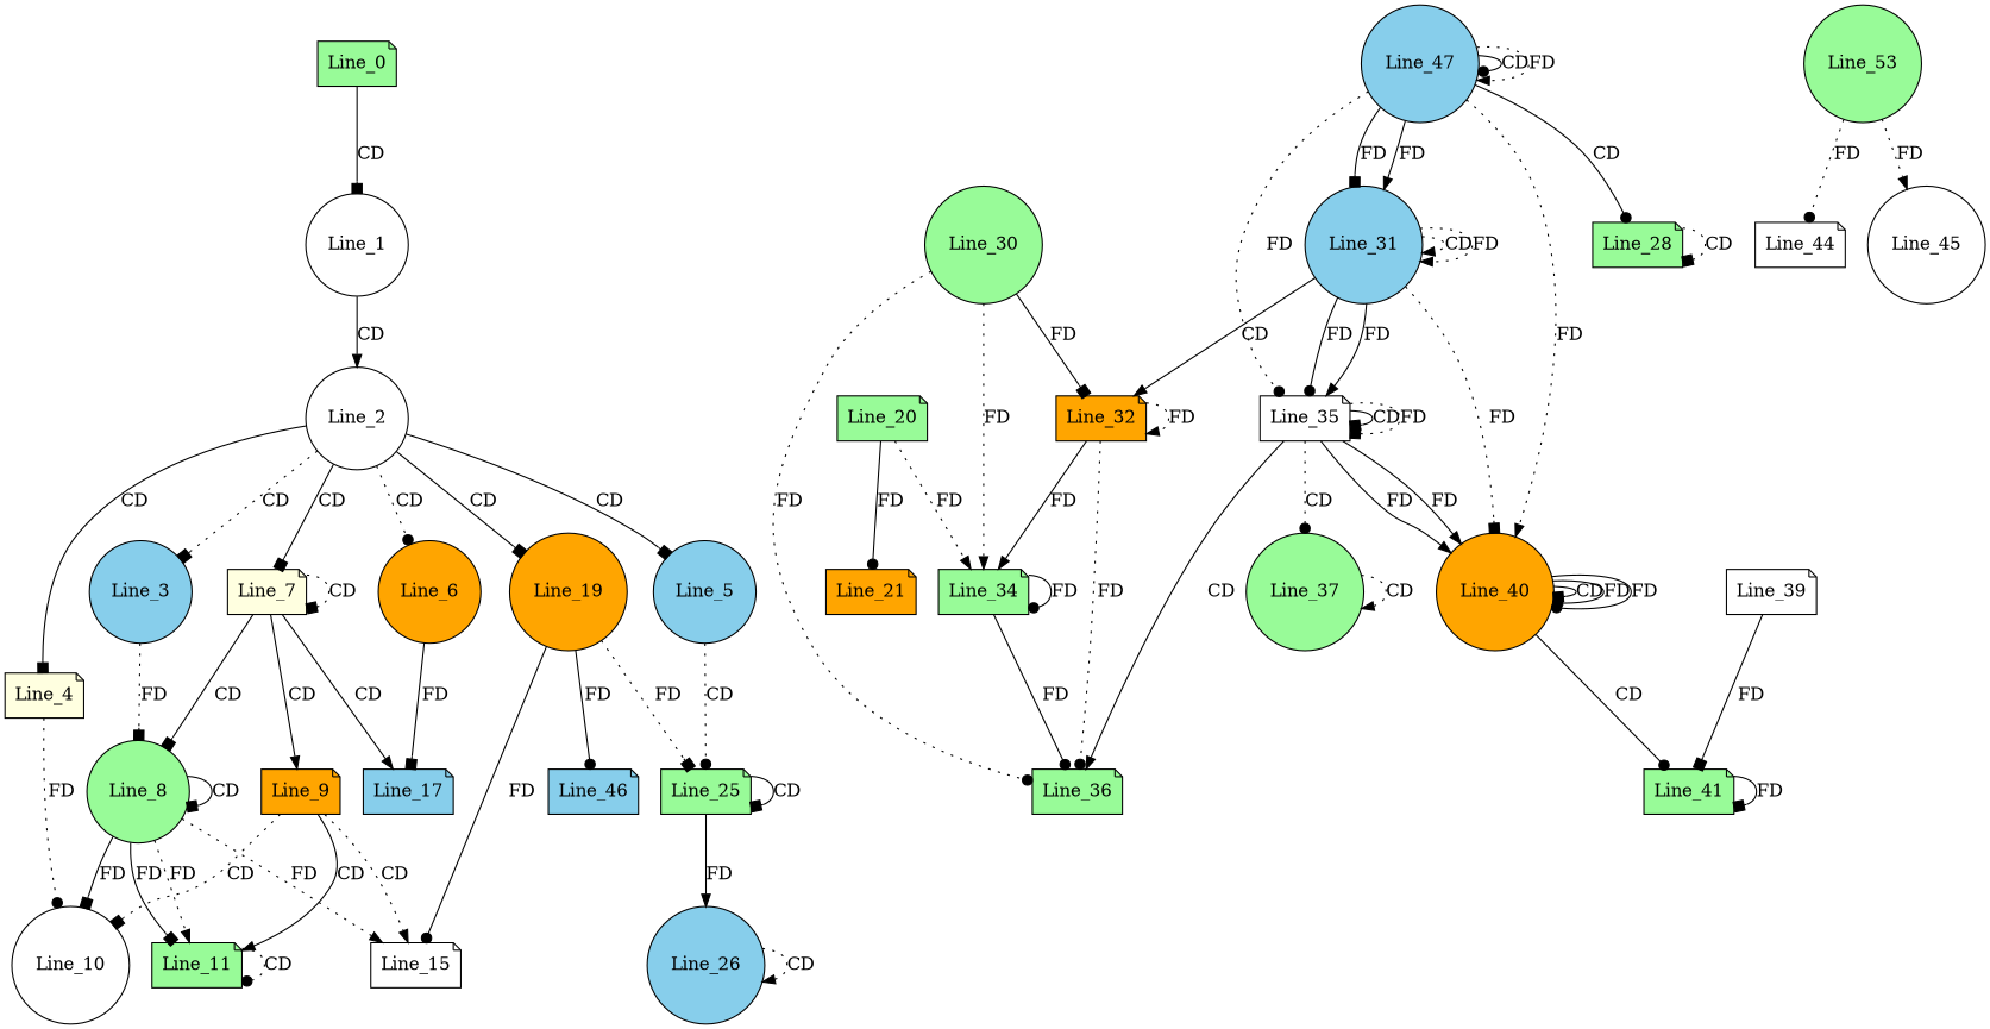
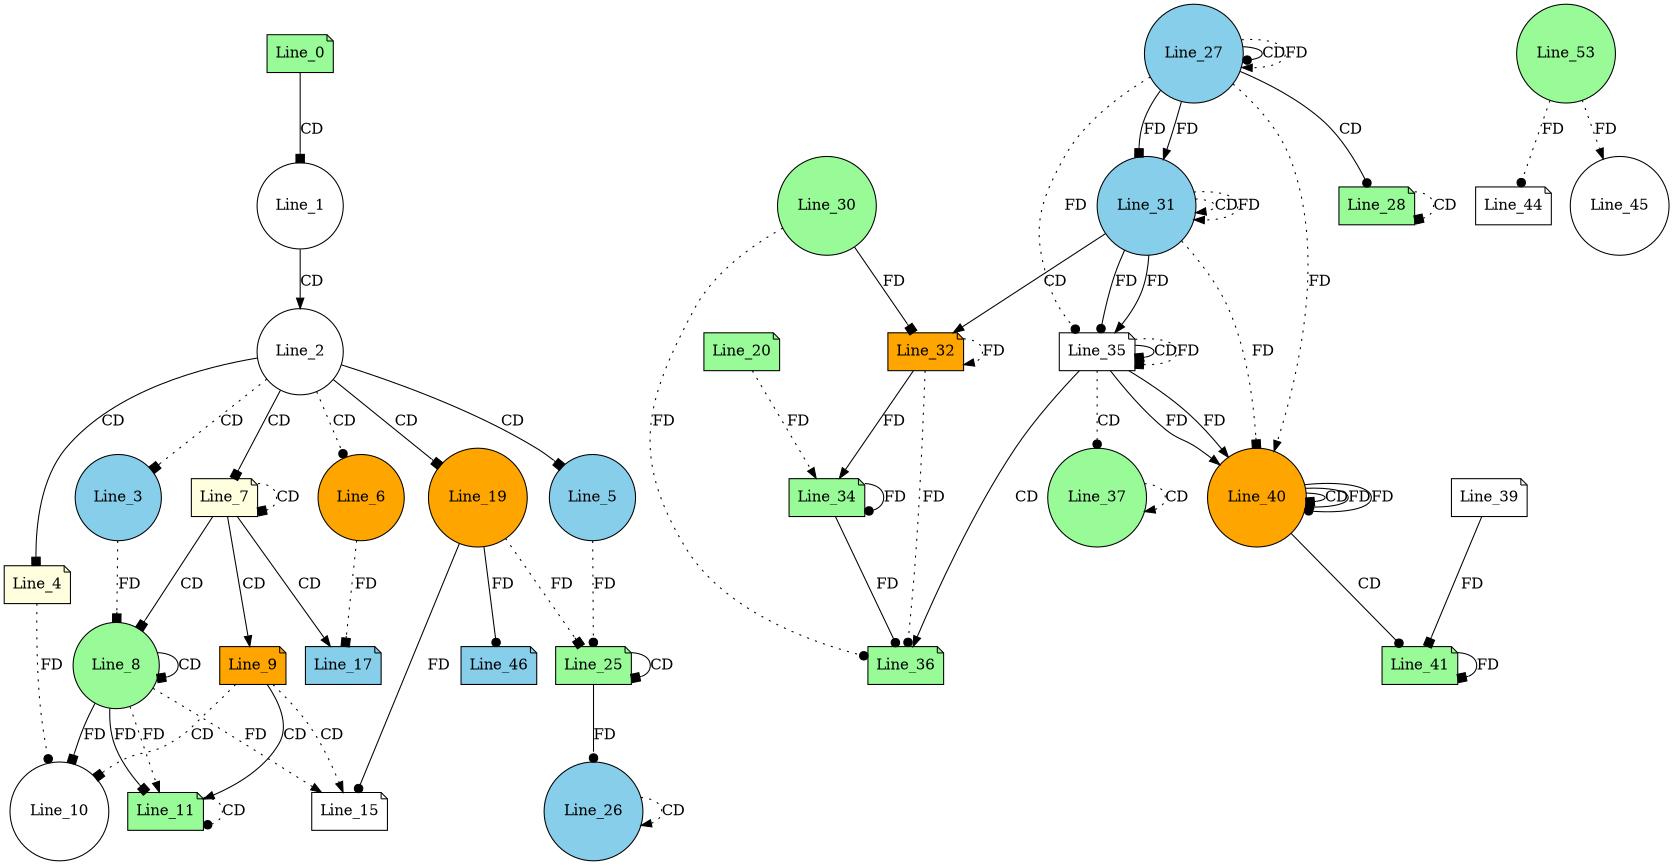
  digraph {
    node [fillcolor=palegreen shape=note style=filled]
    edge [arrowhead=normal style=solid]
    Line_1 [fillcolor=white shape=circle]
    Line_0
    Line_2 [fillcolor=white shape=circle]
    Line_3 [fillcolor=skyblue shape=circle]
    Line_4 [fillcolor=lightyellow]
    Line_5 [fillcolor=skyblue shape=circle]
    Line_6 [fillcolor=orange shape=circle]
    Line_7 [fillcolor=lightyellow]
    Line_19 [fillcolor=orange shape=circle]
    Line_8 [shape=circle]
    Line_10 [fillcolor=white shape=circle]
    Line_25
    Line_17 [fillcolor=skyblue]
    Line_9 [fillcolor=orange]
    Line_15 [fillcolor=white]
    Line_46 [fillcolor=skyblue]
    Line_11
    Line_26 [fillcolor=skyblue shape=circle]
-   Line_21 [fillcolor=orange]
    Line_20
    Line_34
    Line_36
-   Line_27 [fillcolor=skyblue shape=circle label=Line_47]
+   Line_27 [fillcolor=skyblue shape=circle]
    Line_28
    Line_31 [fillcolor=skyblue shape=circle]
    Line_35 [fillcolor=white]
    Line_40 [fillcolor=orange shape=circle]
    Line_32 [fillcolor=orange]
    Line_37 [shape=circle]
    Line_41
    Line_30 [shape=circle]
    Line_39 [fillcolor=white]
    n33 [label=Line_53 shape=circle]
    Line_44 [fillcolor=white]
    Line_45 [fillcolor=white shape=circle]
    Line_1 -> Line_2 [label=CD]
    Line_0 -> Line_1 [arrowhead=box label=CD]
    Line_2 -> Line_3 [arrowhead=box label=CD style=dotted]
    Line_2 -> Line_4 [arrowhead=box label=CD]
    Line_2 -> Line_5 [arrowhead=box label=CD]
    Line_2 -> Line_6 [arrowhead=dot label=CD style=dotted]
    Line_2 -> Line_7 [arrowhead=box label=CD]
    Line_2 -> Line_19 [arrowhead=box label=CD]
    Line_3 -> Line_8 [arrowhead=box label=FD style=dotted]
    Line_4 -> Line_10 [arrowhead=dot label=FD style=dotted]
-   Line_5 -> Line_25 [arrowhead=dot label=CD style=dotted]
-   Line_6 -> Line_17 [arrowhead=box label=FD]
+   Line_5 -> Line_25 [arrowhead=dot label=FD style=dotted]
+   Line_6 -> Line_17 [arrowhead=box label=FD style=dotted]
    Line_7 -> Line_7 [arrowhead=box label=CD style=dotted]
    Line_7 -> Line_8 [arrowhead=box label=CD]
    Line_7 -> Line_17 [label=CD]
    Line_7 -> Line_9 [label=CD]
    Line_19 -> Line_25 [arrowhead=box label=FD style=dotted]
    Line_19 -> Line_15 [arrowhead=dot label=FD]
    Line_19 -> Line_46 [arrowhead=dot label=FD]
    Line_8 -> Line_8 [arrowhead=box label=CD]
    Line_8 -> Line_10 [arrowhead=box label=FD]
    Line_8 -> Line_15 [label=FD style=dotted]
    Line_8 -> Line_11 [arrowhead=box label=FD]
    Line_8 -> Line_11 [label=FD style=dotted]
    Line_25 -> Line_25 [arrowhead=box label=CD]
-   Line_25 -> Line_26 [label=FD]
+   Line_25 -> Line_26 [arrowhead=dot label=FD]
    Line_9 -> Line_10 [arrowhead=box label=CD style=dotted]
    Line_9 -> Line_15 [label=CD style=dotted]
    Line_9 -> Line_11 [label=CD]
    Line_11 -> Line_11 [arrowhead=dot label=CD style=dotted]
    Line_26 -> Line_26 [label=CD style=dotted]
-   Line_20 -> Line_21 [arrowhead=dot label=FD]
    Line_20 -> Line_34 [label=FD style=dotted]
    Line_34 -> Line_34 [arrowhead=dot label=FD]
    Line_34 -> Line_36 [arrowhead=dot label=FD]
    Line_27 -> Line_27 [arrowhead=dot label=CD]
    Line_27 -> Line_27 [label=FD style=dotted]
    Line_27 -> Line_28 [arrowhead=dot label=CD]
    Line_27 -> Line_31 [label=FD]
    Line_27 -> Line_31 [arrowhead=box label=FD]
    Line_27 -> Line_35 [arrowhead=dot label=FD style=dotted]
    Line_27 -> Line_40 [label=FD style=dotted]
    Line_28 -> Line_28 [arrowhead=box label=CD style=dotted]
    Line_31 -> Line_31 [label=CD style=dotted]
    Line_31 -> Line_31 [label=FD style=dotted]
    Line_31 -> Line_35 [label=FD]
    Line_31 -> Line_35 [arrowhead=dot label=FD]
    Line_31 -> Line_40 [arrowhead=box label=FD style=dotted]
    Line_31 -> Line_32 [label=CD]
    Line_35 -> Line_36 [label=CD]
    Line_35 -> Line_35 [arrowhead=box label=CD]
    Line_35 -> Line_35 [arrowhead=box label=FD style=dotted]
    Line_35 -> Line_40 [label=FD]
    Line_35 -> Line_40 [label=FD]
    Line_35 -> Line_37 [arrowhead=dot label=CD style=dotted]
    Line_40 -> Line_40 [arrowhead=box label=CD]
    Line_40 -> Line_40 [arrowhead=dot label=FD]
    Line_40 -> Line_40 [arrowhead=dot label=FD]
    Line_40 -> Line_41 [arrowhead=dot label=CD]
    Line_32 -> Line_34 [label=FD]
    Line_32 -> Line_36 [arrowhead=dot label=FD style=dotted]
    Line_32 -> Line_32 [label=FD style=dotted]
    Line_37 -> Line_37 [label=CD style=dotted]
    Line_41 -> Line_41 [arrowhead=box label=FD]
-   Line_30 -> Line_34 [label=FD style=dotted]
    Line_30 -> Line_36 [arrowhead=dot label=FD style=dotted]
    Line_30 -> Line_32 [arrowhead=box label=FD]
    Line_39 -> Line_41 [arrowhead=box label=FD]
    n33 -> Line_44 [arrowhead=dot label=FD style=dotted]
    n33 -> Line_45 [label=FD style=dotted]
  }
